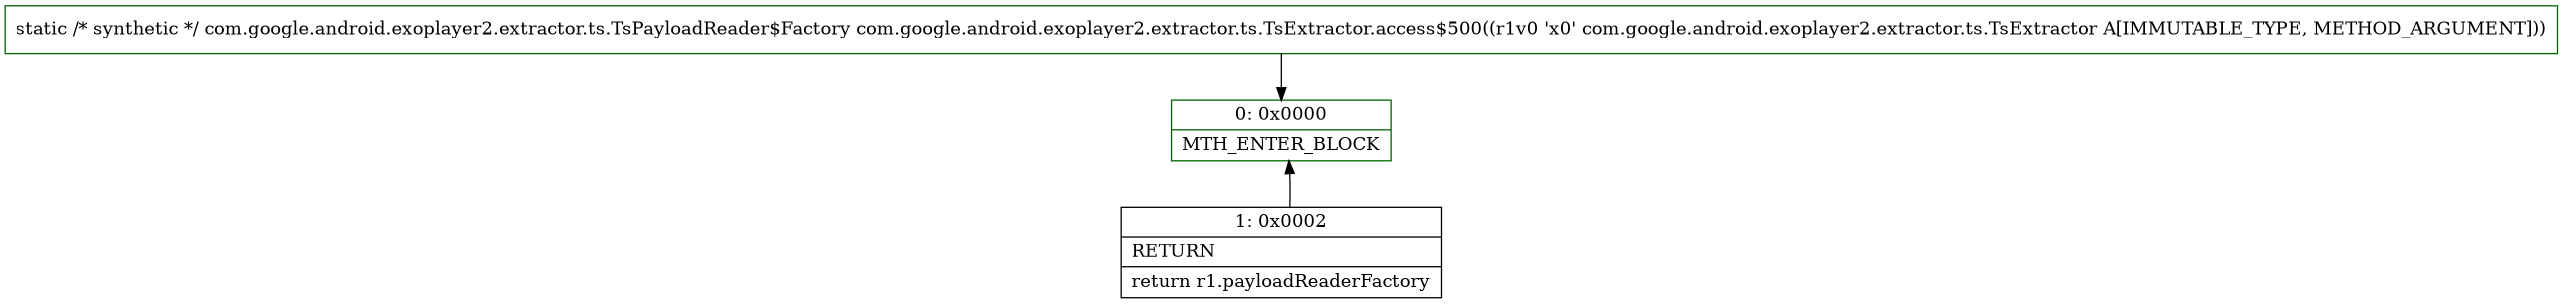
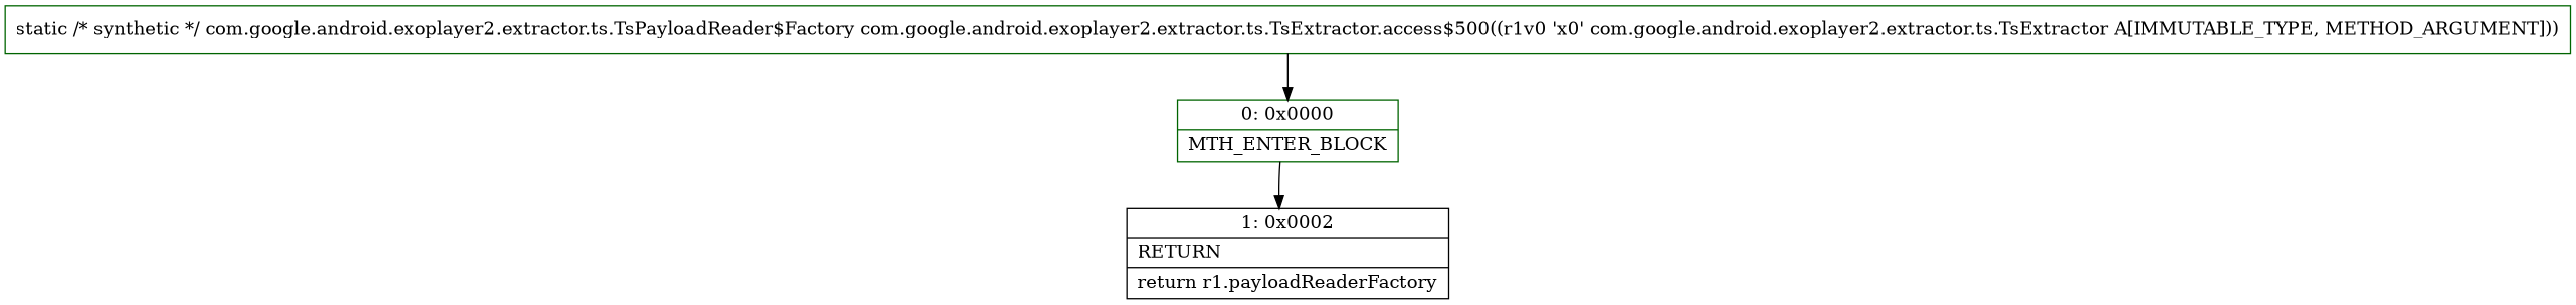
  digraph {
    node [shape=record color=darkgreen]
    edge [color=black]
    n1 [label="{0\:\ 0x0000|MTH_ENTER_BLOCK\l}"]
    n2 [label="{1\:\ 0x0002|RETURN\l|return r1.payloadReaderFactory\l}" color=black]
    n3 [label="{static \/* synthetic *\/ com.google.android.exoplayer2.extractor.ts.TsPayloadReader$Factory com.google.android.exoplayer2.extractor.ts.TsExtractor.access$500((r1v0 'x0' com.google.android.exoplayer2.extractor.ts.TsExtractor A[IMMUTABLE_TYPE, METHOD_ARGUMENT])) }"]
-   n2 -> n1
+   n1 -> n2
    n3 -> n1
  }
